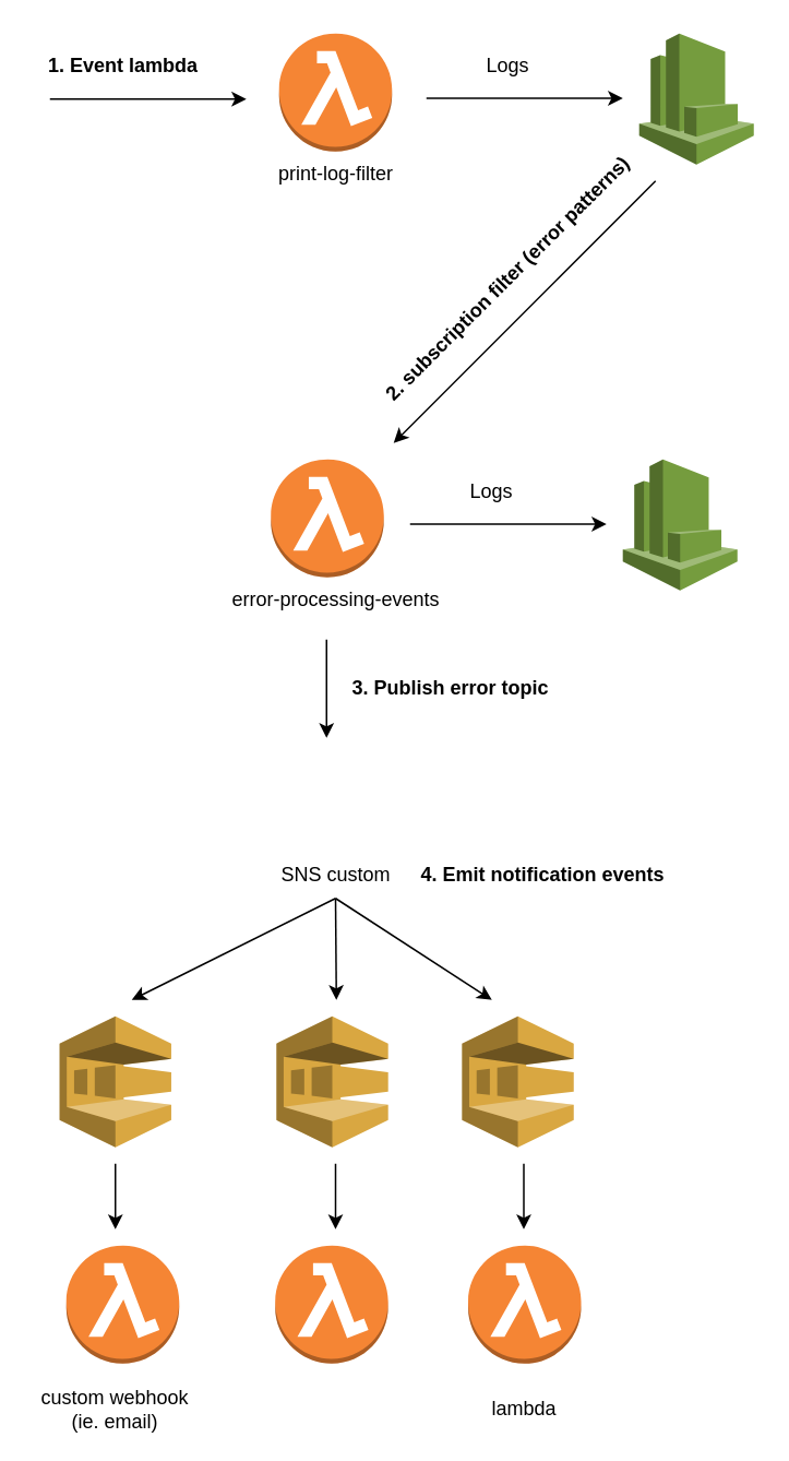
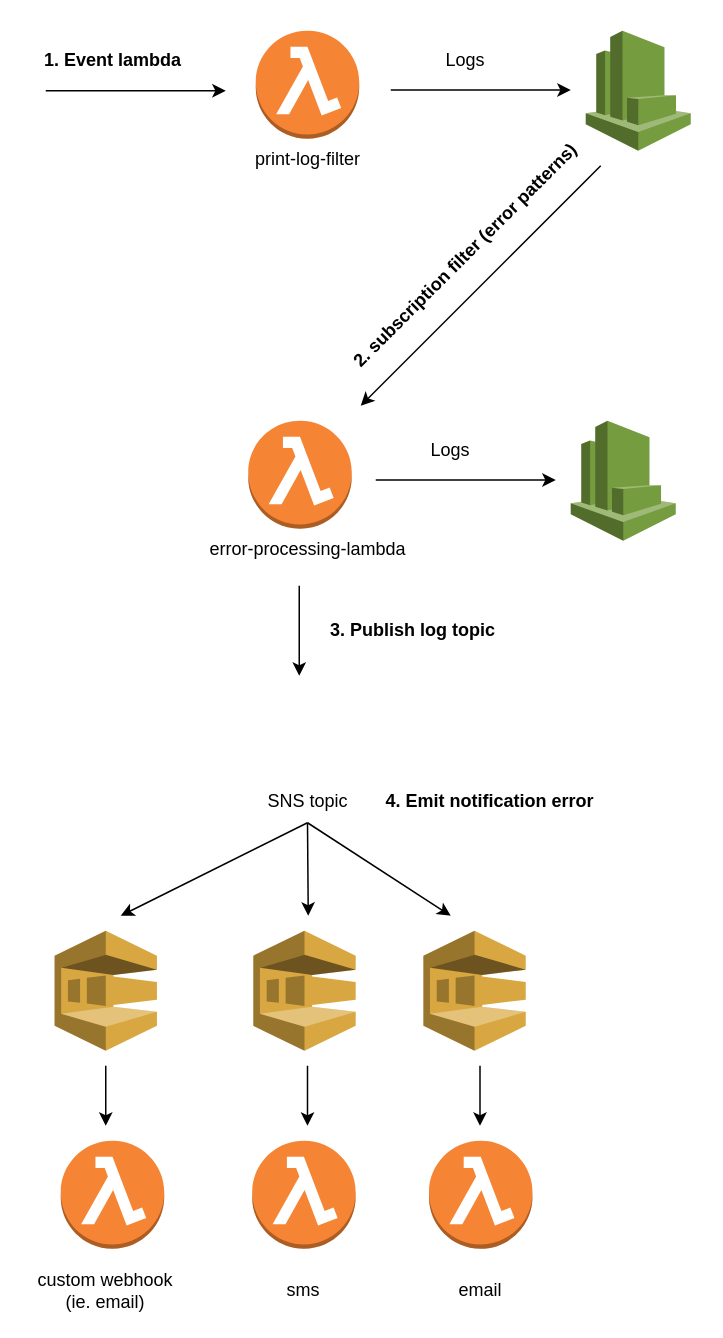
  <mxCell id="0" />
  <mxCell id="1" parent="0" />
  <mxCell id="2" value="" style="outlineConnect=0;dashed=0;verticalLabelPosition=bottom;verticalAlign=top;align=center;html=1;shape=mxgraph.aws3.lambda_function;fillColor=#F58534;gradientColor=none;" vertex="1" parent="1"><mxGeometry x="170" y="20" width="69" height="72" as="geometry" /></mxCell>
  <mxCell id="3" value="" style="endArrow=classic;html=1;" edge="1" parent="1"><mxGeometry width="50" height="50" relative="1" as="geometry"><mxPoint x="30" y="60" as="sourcePoint" /><mxPoint x="150" y="60" as="targetPoint" /></mxGeometry></mxCell>
  <mxCell id="4" value="1. Event lambda" style="text;html=1;strokeColor=none;fillColor=none;align=center;verticalAlign=middle;whiteSpace=wrap;rounded=0;fontStyle=1" vertex="1" parent="1"><mxGeometry x="20" y="30" width="110" height="20" as="geometry" /></mxCell>
  <mxCell id="5" value="" style="outlineConnect=0;dashed=0;verticalLabelPosition=bottom;verticalAlign=top;align=center;html=1;shape=mxgraph.aws3.cloudwatch;fillColor=#759C3E;gradientColor=none;" vertex="1" parent="1"><mxGeometry x="390" y="20" width="70" height="80" as="geometry" /></mxCell>
  <mxCell id="6" value="" style="endArrow=classic;html=1;" edge="1" parent="1"><mxGeometry width="50" height="50" relative="1" as="geometry"><mxPoint x="260" y="59.5" as="sourcePoint" /><mxPoint x="380" y="59.5" as="targetPoint" /></mxGeometry></mxCell>
  <mxCell id="7" value="Logs" style="text;html=1;strokeColor=none;fillColor=none;align=center;verticalAlign=middle;whiteSpace=wrap;rounded=0;" vertex="1" parent="1"><mxGeometry x="270" y="30" width="80" height="20" as="geometry" /></mxCell>
  <mxCell id="8" value="print-log-filter" style="text;html=1;strokeColor=none;fillColor=none;align=center;verticalAlign=middle;whiteSpace=wrap;rounded=0;fontStyle=0" vertex="1" parent="1"><mxGeometry x="140" y="92" width="130" height="28" as="geometry" /></mxCell>
  <mxCell id="9" value="" style="outlineConnect=0;dashed=0;verticalLabelPosition=bottom;verticalAlign=top;align=center;html=1;shape=mxgraph.aws3.lambda_function;fillColor=#F58534;gradientColor=none;" vertex="1" parent="1"><mxGeometry x="165" y="280" width="69" height="72" as="geometry" /></mxCell>
- <mxCell id="10" value="error-processing-events" style="text;html=1;strokeColor=none;fillColor=none;align=center;verticalAlign=middle;whiteSpace=wrap;rounded=0;fontStyle=0" vertex="1" parent="1"><mxGeometry x="124.5" y="352" width="160" height="28" as="geometry" /></mxCell>
+ <mxCell id="10" value="error-processing-lambda" style="text;html=1;strokeColor=none;fillColor=none;align=center;verticalAlign=middle;whiteSpace=wrap;rounded=0;fontStyle=0" vertex="1" parent="1"><mxGeometry x="124.5" y="352" width="160" height="28" as="geometry" /></mxCell>
  <mxCell id="11" value="" style="endArrow=classic;html=1;" edge="1" parent="1"><mxGeometry width="50" height="50" relative="1" as="geometry"><mxPoint x="400" y="110" as="sourcePoint" /><mxPoint x="240" y="270" as="targetPoint" /></mxGeometry></mxCell>
  <mxCell id="12" value="&lt;span&gt;2. subscription filter&lt;/span&gt;&amp;nbsp;(error patterns)" style="text;html=1;strokeColor=none;fillColor=none;align=center;verticalAlign=middle;whiteSpace=wrap;rounded=0;rotation=-45;fontStyle=1" vertex="1" parent="1"><mxGeometry x="205" y="150" width="210" height="40" as="geometry" /></mxCell>
  <mxCell id="13" value="" style="outlineConnect=0;dashed=0;verticalLabelPosition=bottom;verticalAlign=top;align=center;html=1;shape=mxgraph.aws3.cloudwatch;fillColor=#759C3E;gradientColor=none;" vertex="1" parent="1"><mxGeometry x="380" y="280" width="70" height="80" as="geometry" /></mxCell>
  <mxCell id="14" value="" style="endArrow=classic;html=1;" edge="1" parent="1"><mxGeometry width="50" height="50" relative="1" as="geometry"><mxPoint x="250" y="319.5" as="sourcePoint" /><mxPoint x="370" y="319.5" as="targetPoint" /></mxGeometry></mxCell>
  <mxCell id="15" value="Logs" style="text;html=1;strokeColor=none;fillColor=none;align=center;verticalAlign=middle;whiteSpace=wrap;rounded=0;" vertex="1" parent="1"><mxGeometry x="260" y="290" width="80" height="20" as="geometry" /></mxCell>
  <mxCell id="16" value="" style="endArrow=classic;html=1;" edge="1" parent="1"><mxGeometry width="50" height="50" relative="1" as="geometry"><mxPoint x="199" y="390" as="sourcePoint" /><mxPoint x="199" y="450" as="targetPoint" /></mxGeometry></mxCell>
  <mxCell id="17" value="" style="shape=image;html=1;verticalAlign=top;verticalLabelPosition=bottom;labelBackgroundColor=#ffffff;imageAspect=0;aspect=fixed;image=https://cdn2.iconfinder.com/data/icons/amazon-aws-stencils/100/App_Services_copy_Amazon_SNS_Topic-128.png" vertex="1" parent="1"><mxGeometry x="156.63" y="440" width="95.75" height="95.75" as="geometry" /></mxCell>
- <mxCell id="18" value="SNS custom" style="text;html=1;strokeColor=none;fillColor=none;align=center;verticalAlign=middle;whiteSpace=wrap;rounded=0;fontStyle=0" vertex="1" parent="1"><mxGeometry x="124.5" y="520" width="160" height="28" as="geometry" /></mxCell>
+ <mxCell id="18" value="SNS topic" style="text;html=1;strokeColor=none;fillColor=none;align=center;verticalAlign=middle;whiteSpace=wrap;rounded=0;fontStyle=0" vertex="1" parent="1"><mxGeometry x="124.5" y="520" width="160" height="28" as="geometry" /></mxCell>
  <mxCell id="19" value="" style="endArrow=classic;html=1;exitX=0.5;exitY=1;exitDx=0;exitDy=0;" edge="1" parent="1" source="18"><mxGeometry width="50" height="50" relative="1" as="geometry"><mxPoint x="220" y="590" as="sourcePoint" /><mxPoint x="300" y="610" as="targetPoint" /></mxGeometry></mxCell>
  <mxCell id="20" value="" style="endArrow=classic;html=1;exitX=0.5;exitY=1;exitDx=0;exitDy=0;" edge="1" parent="1" source="18"><mxGeometry width="50" height="50" relative="1" as="geometry"><mxPoint x="100" y="548" as="sourcePoint" /><mxPoint x="205" y="610" as="targetPoint" /></mxGeometry></mxCell>
  <mxCell id="21" value="" style="endArrow=classic;html=1;exitX=0.5;exitY=1;exitDx=0;exitDy=0;" edge="1" parent="1" source="18"><mxGeometry width="50" height="50" relative="1" as="geometry"><mxPoint x="140" y="540" as="sourcePoint" /><mxPoint x="80" y="610" as="targetPoint" /></mxGeometry></mxCell>
- <mxCell id="22" value="3. Publish error topic" style="text;html=1;strokeColor=none;fillColor=none;align=center;verticalAlign=middle;whiteSpace=wrap;rounded=0;fontStyle=1" vertex="1" parent="1"><mxGeometry x="210" y="410" width="130" height="20" as="geometry" /></mxCell>
- <mxCell id="23" value="4. Emit notification events" style="text;html=1;strokeColor=none;fillColor=none;align=left;verticalAlign=middle;whiteSpace=wrap;rounded=0;fontStyle=1" vertex="1" parent="1"><mxGeometry x="255" y="524" width="160" height="20" as="geometry" /></mxCell>
+ <mxCell id="22" value="3. Publish log topic" style="text;html=1;strokeColor=none;fillColor=none;align=center;verticalAlign=middle;whiteSpace=wrap;rounded=0;fontStyle=1" vertex="1" parent="1"><mxGeometry x="210" y="410" width="130" height="20" as="geometry" /></mxCell>
+ <mxCell id="23" value="4. Emit notification error" style="text;html=1;strokeColor=none;fillColor=none;align=left;verticalAlign=middle;whiteSpace=wrap;rounded=0;fontStyle=1" vertex="1" parent="1"><mxGeometry x="255" y="524" width="160" height="20" as="geometry" /></mxCell>
  <mxCell id="24" value="" style="group" vertex="1" connectable="0" parent="1"><mxGeometry x="20" y="760" width="100" height="110" as="geometry" /></mxCell>
  <mxCell id="25" value="" style="outlineConnect=0;dashed=0;verticalLabelPosition=bottom;verticalAlign=top;align=center;html=1;shape=mxgraph.aws3.lambda_function;fillColor=#F58534;gradientColor=none;" vertex="1" parent="24"><mxGeometry x="20" width="69" height="72" as="geometry" /></mxCell>
  <mxCell id="26" value="custom webhook&lt;br&gt;(ie. email)" style="text;html=1;strokeColor=none;fillColor=none;align=center;verticalAlign=middle;whiteSpace=wrap;rounded=0;fontStyle=0" vertex="1" parent="24"><mxGeometry y="90" width="100" height="20" as="geometry" /></mxCell>
  <mxCell id="27" value="" style="group" vertex="1" connectable="0" parent="1"><mxGeometry x="152.13" y="760" width="100" height="110" as="geometry" /></mxCell>
  <mxCell id="28" value="" style="outlineConnect=0;dashed=0;verticalLabelPosition=bottom;verticalAlign=top;align=center;html=1;shape=mxgraph.aws3.lambda_function;fillColor=#F58534;gradientColor=none;" vertex="1" parent="27"><mxGeometry x="15.5" width="69" height="72" as="geometry" /></mxCell>
+ <mxCell id="29" value="sms" style="text;html=1;strokeColor=none;fillColor=none;align=center;verticalAlign=middle;whiteSpace=wrap;rounded=0;fontStyle=0" vertex="1" parent="27"><mxGeometry y="90" width="100" height="20" as="geometry" /></mxCell>
  <mxCell id="30" value="" style="group" vertex="1" connectable="0" parent="1"><mxGeometry x="270" y="760" width="100" height="110" as="geometry" /></mxCell>
  <mxCell id="31" value="" style="outlineConnect=0;dashed=0;verticalLabelPosition=bottom;verticalAlign=top;align=center;html=1;shape=mxgraph.aws3.lambda_function;fillColor=#F58534;gradientColor=none;" vertex="1" parent="30"><mxGeometry x="15.5" width="69" height="72" as="geometry" /></mxCell>
- <mxCell id="32" value="lambda" style="text;html=1;strokeColor=none;fillColor=none;align=center;verticalAlign=middle;whiteSpace=wrap;rounded=0;fontStyle=0" vertex="1" parent="30"><mxGeometry y="90" width="100" height="20" as="geometry" /></mxCell>
+ <mxCell id="32" value="email" style="text;html=1;strokeColor=none;fillColor=none;align=center;verticalAlign=middle;whiteSpace=wrap;rounded=0;fontStyle=0" vertex="1" parent="30"><mxGeometry y="90" width="100" height="20" as="geometry" /></mxCell>
  <mxCell id="33" value="" style="outlineConnect=0;dashed=0;verticalLabelPosition=bottom;verticalAlign=top;align=center;html=1;shape=mxgraph.aws3.sqs;fillColor=#D9A741;gradientColor=none;" vertex="1" parent="1"><mxGeometry x="35.88" y="620" width="68.25" height="80" as="geometry" /></mxCell>
  <mxCell id="34" value="" style="endArrow=classic;html=1;" edge="1" parent="1"><mxGeometry width="50" height="50" relative="1" as="geometry"><mxPoint x="70" y="710" as="sourcePoint" /><mxPoint x="70" y="750" as="targetPoint" /></mxGeometry></mxCell>
  <mxCell id="35" value="" style="outlineConnect=0;dashed=0;verticalLabelPosition=bottom;verticalAlign=top;align=center;html=1;shape=mxgraph.aws3.sqs;fillColor=#D9A741;gradientColor=none;" vertex="1" parent="1"><mxGeometry x="168.38" y="620" width="68.25" height="80" as="geometry" /></mxCell>
  <mxCell id="36" value="" style="endArrow=classic;html=1;" edge="1" parent="1"><mxGeometry width="50" height="50" relative="1" as="geometry"><mxPoint x="204.5" y="710" as="sourcePoint" /><mxPoint x="204.5" y="750" as="targetPoint" /></mxGeometry></mxCell>
  <mxCell id="37" value="" style="outlineConnect=0;dashed=0;verticalLabelPosition=bottom;verticalAlign=top;align=center;html=1;shape=mxgraph.aws3.sqs;fillColor=#D9A741;gradientColor=none;" vertex="1" parent="1"><mxGeometry x="281.75" y="620" width="68.25" height="80" as="geometry" /></mxCell>
  <mxCell id="38" value="" style="endArrow=classic;html=1;" edge="1" parent="1"><mxGeometry width="50" height="50" relative="1" as="geometry"><mxPoint x="319.5" y="710" as="sourcePoint" /><mxPoint x="319.5" y="750" as="targetPoint" /></mxGeometry></mxCell>
